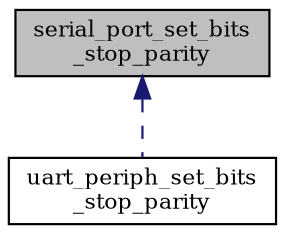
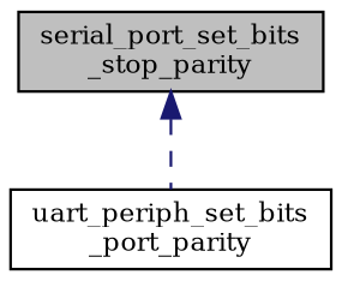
  digraph {
    rankdir=TB
    fontname="DejaVu Serif"
    node [color=black fontname="DejaVu Serif" fontsize=10 shape=record style=filled]
    n1 [fillcolor=grey75 fontcolor=black height=0.2 label="serial_port_set_bits\l_stop_parity" width=0.4]
-   n2 [fillcolor=white height=0.2 label="uart_periph_set_bits\l_stop_parity" width=0.4]
+   n2 [fillcolor=white height=0.2 label="uart_periph_set_bits\l_port_parity" width=0.4]
    n1 -> n2 [color=midnightblue dir=back fontname="DejaVu Serif" fontsize=10 labelfontname=FreeSans labelfontsize=10 style=dashed]
  }
